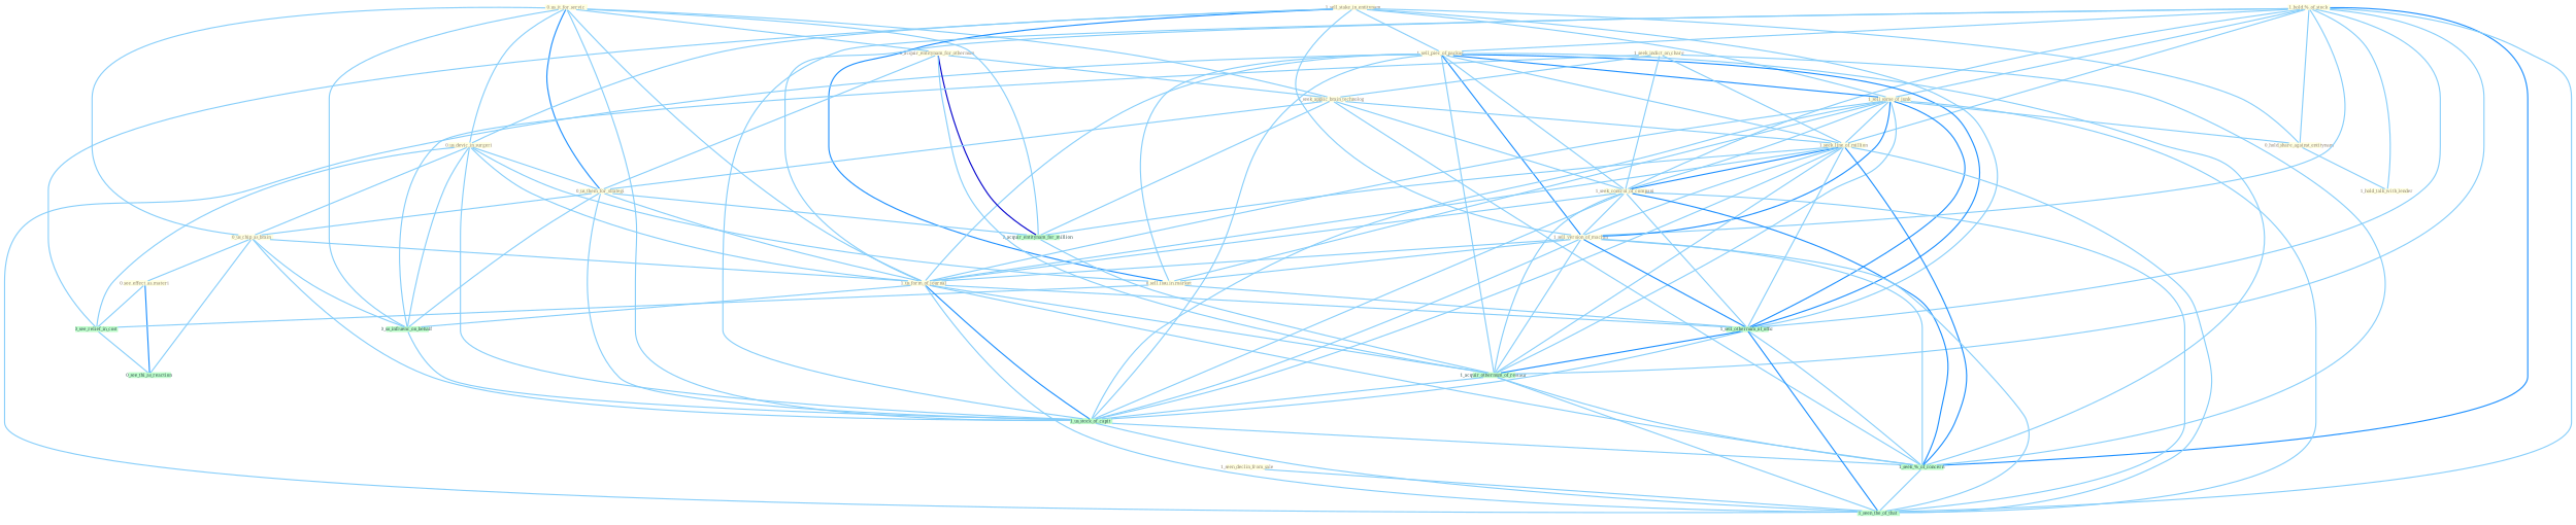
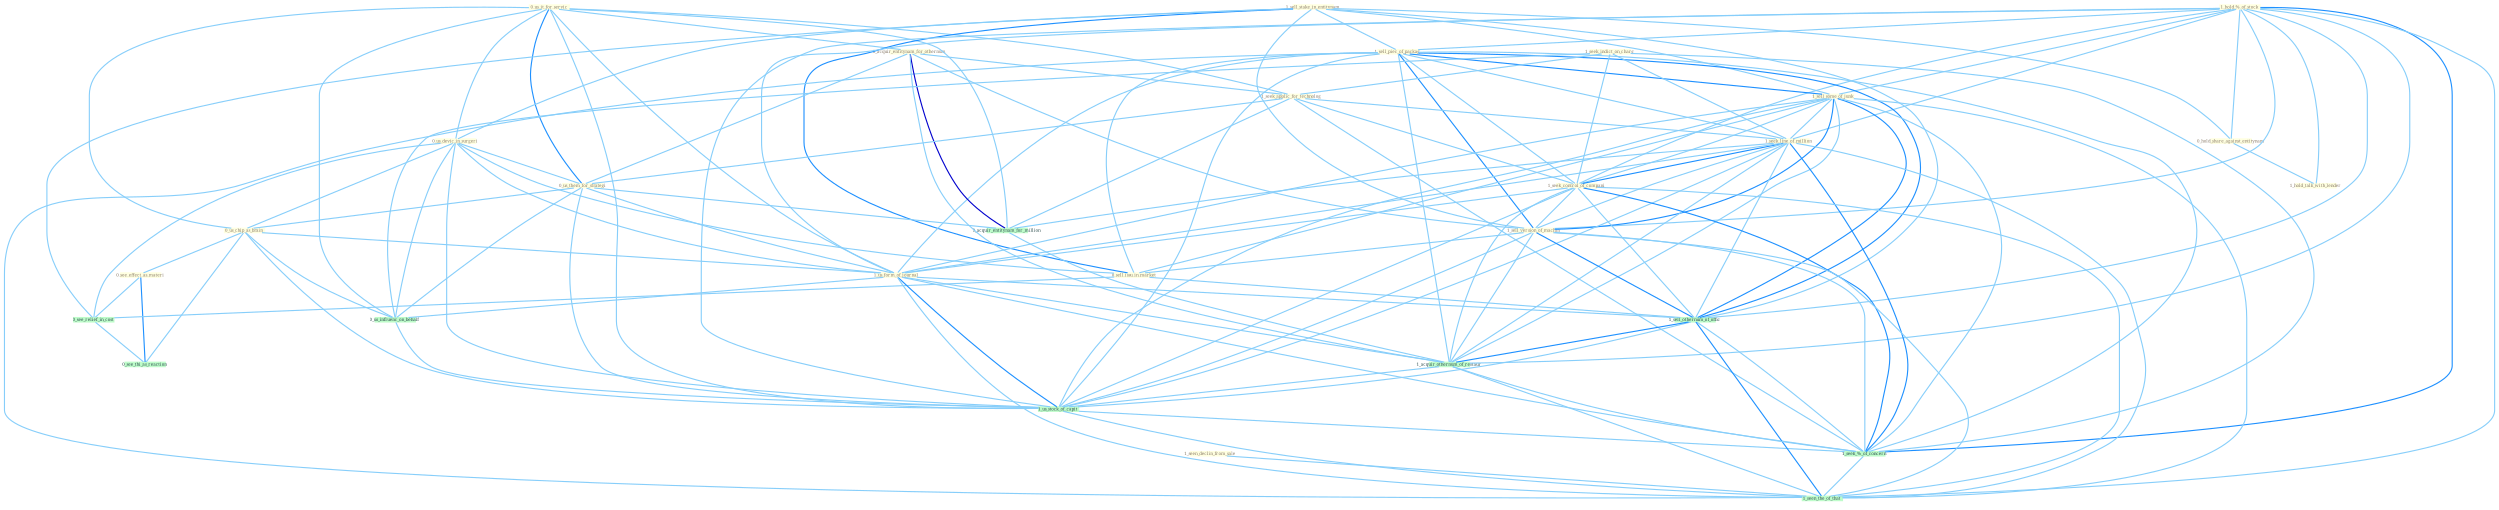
  graph {
    fontname="Noto Serif"
    node [color="#ffffe0" fixedsize=true fontcolor="#8b7d6b" fontname="Noto Serif" fontsize=4 shape=polygon style=filled]
    edge [color="#87cefa" fontname="Noto Serif" w=1]
    "0_us_it_for_servic " [height=.06 width=.5]
    "1_sell_stake_in_entitynam " [height=.06 width=.5]
    "0_us_devic_in_surgeri " [height=.06 width=.5]
    "1_hold_%_of_stock " [height=.06 width=.5]
    "1_sell_piec_of_packag " [height=.06 width=.5]
    "0_acquir_entitynam_for_othernum " [height=.06 width=.5]
    "1_seek_indict_on_charg " [height=.06 width=.5]
-   "1_seek_applic_for_technolog " [height=.06 width=.5 label="1_seek_applic_brain_technolog"]
+   "1_seek_applic_for_technolog " [height=.06 width=.5]
    "1_seen_declin_from_sale " [height=.06 width=.5]
    "1_sell_some_of_junk " [height=.06 width=.5]
    "0_us_them_for_strategi " [height=.06 width=.5]
    "1_seek_line_of_million " [height=.06 width=.5]
    "1_seek_control_of_compani " [height=.06 width=.5]
    "0_us_chip_as_brain " [height=.06 width=.5]
    "0_see_effect_as_materi " [height=.06 width=.5]
    "1_sell_version_of_machin " [height=.06 width=.5]
    "0_hold_share_against_entitynam " [height=.06 width=.5]
    "1_hold_talk_with_lender " [height=.06 width=.5]
    "0_sell_issu_in_market " [height=.06 width=.5]
    "1_us_form_of_journal " [height=.06 width=.5]
    "0_acquir_entitynam_for_million " [color="#BDFCC9" fontcolor="#2f4f4f" height=.06 width=.5]
    "0_us_influenc_on_behalf " [color="#BDFCC9" fontcolor="#2f4f4f" height=.06 width=.5]
    "1_us_stock_of_capit " [color="#BDFCC9" fontcolor="#2f4f4f" height=.06 width=.5]
    "1_sell_othernum_of_offic " [color="#BDFCC9" fontcolor="#2f4f4f" height=.06 width=.5]
    "0_see_relief_in_cost " [color="#BDFCC9" fontcolor="#2f4f4f" height=.06 width=.5]
    "1_acquir_othernum_of_restaur " [color="#BDFCC9" fontcolor="#2f4f4f" height=.06 width=.5]
    "1_seek_%_of_concern " [color="#BDFCC9" fontcolor="#2f4f4f" height=.06 width=.5]
    "1_seen_the_of_that " [color="#BDFCC9" fontcolor="#2f4f4f" height=.06 width=.5]
    "0_see_thi_as_reaction " [color="#BDFCC9" fontcolor="#2f4f4f" height=.06 width=.5]
    subgraph sub_1 {
      "0_us_it_for_servic "
      "1_sell_stake_in_entitynam "
      "0_us_devic_in_surgeri "
      "1_hold_%_of_stock "
      "1_sell_piec_of_packag "
      "0_acquir_entitynam_for_othernum "
      "1_seek_indict_on_charg "
      "1_seek_applic_for_technolog "
      "1_seen_declin_from_sale "
      "1_sell_some_of_junk "
      "0_us_them_for_strategi "
      "1_seek_line_of_million "
      "1_seek_control_of_compani "
      "0_us_chip_as_brain "
      "0_see_effect_as_materi "
      "1_sell_version_of_machin "
      "0_hold_share_against_entitynam "
      "1_hold_talk_with_lender "
      "0_sell_issu_in_market "
      "1_us_form_of_journal "
    }
    subgraph sub_2 {
    }
    "0_us_it_for_servic " -- "0_us_devic_in_surgeri "
    "0_us_it_for_servic " -- "0_acquir_entitynam_for_othernum "
    "0_us_it_for_servic " -- "1_seek_applic_for_technolog "
    "0_us_it_for_servic " -- "0_us_them_for_strategi " [color="#1e90ff" w=2]
    "0_us_it_for_servic " -- "0_us_chip_as_brain "
    "0_us_it_for_servic " -- "1_us_form_of_journal "
    "0_us_it_for_servic " -- "0_acquir_entitynam_for_million "
    "0_us_it_for_servic " -- "0_us_influenc_on_behalf "
    "0_us_it_for_servic " -- "1_us_stock_of_capit "
    "1_sell_stake_in_entitynam " -- "0_us_devic_in_surgeri "
    "1_sell_stake_in_entitynam " -- "1_sell_piec_of_packag "
    "1_sell_stake_in_entitynam " -- "1_sell_some_of_junk "
    "1_sell_stake_in_entitynam " -- "1_sell_version_of_machin "
    "1_sell_stake_in_entitynam " -- "0_hold_share_against_entitynam "
    "1_sell_stake_in_entitynam " -- "0_sell_issu_in_market " [color="#1e90ff" w=2]
    "1_sell_stake_in_entitynam " -- "1_sell_othernum_of_offic "
    "1_sell_stake_in_entitynam " -- "0_see_relief_in_cost "
    "0_us_devic_in_surgeri " -- "0_us_them_for_strategi "
    "0_us_devic_in_surgeri " -- "0_us_chip_as_brain "
    "0_us_devic_in_surgeri " -- "0_sell_issu_in_market "
    "0_us_devic_in_surgeri " -- "1_us_form_of_journal "
    "0_us_devic_in_surgeri " -- "0_us_influenc_on_behalf "
    "0_us_devic_in_surgeri " -- "1_us_stock_of_capit "
    "0_us_devic_in_surgeri " -- "0_see_relief_in_cost "
    "1_hold_%_of_stock " -- "1_sell_piec_of_packag "
    "1_hold_%_of_stock " -- "1_sell_some_of_junk "
    "1_hold_%_of_stock " -- "1_seek_line_of_million "
    "1_hold_%_of_stock " -- "1_seek_control_of_compani "
    "1_hold_%_of_stock " -- "1_sell_version_of_machin "
    "1_hold_%_of_stock " -- "0_hold_share_against_entitynam "
    "1_hold_%_of_stock " -- "1_hold_talk_with_lender "
    "1_hold_%_of_stock " -- "1_us_form_of_journal "
    "1_hold_%_of_stock " -- "1_us_stock_of_capit "
    "1_hold_%_of_stock " -- "1_sell_othernum_of_offic "
    "1_hold_%_of_stock " -- "1_acquir_othernum_of_restaur "
    "1_hold_%_of_stock " -- "1_seek_%_of_concern " [color="#1e90ff" w=2]
    "1_hold_%_of_stock " -- "1_seen_the_of_that "
    "1_sell_piec_of_packag " -- "1_sell_some_of_junk " [color="#1e90ff" w=2]
    "1_sell_piec_of_packag " -- "1_seek_line_of_million "
    "1_sell_piec_of_packag " -- "1_seek_control_of_compani "
    "1_sell_piec_of_packag " -- "1_sell_version_of_machin " [color="#1e90ff" w=2]
    "1_sell_piec_of_packag " -- "0_sell_issu_in_market "
    "1_sell_piec_of_packag " -- "1_us_form_of_journal "
    "1_sell_piec_of_packag " -- "1_us_stock_of_capit "
    "1_sell_piec_of_packag " -- "1_sell_othernum_of_offic " [color="#1e90ff" w=2]
    "1_sell_piec_of_packag " -- "1_acquir_othernum_of_restaur "
    "1_sell_piec_of_packag " -- "1_seek_%_of_concern "
    "1_sell_piec_of_packag " -- "1_seen_the_of_that "
    "0_acquir_entitynam_for_othernum " -- "1_seek_applic_for_technolog "
    "0_acquir_entitynam_for_othernum " -- "0_us_them_for_strategi "
    "0_acquir_entitynam_for_othernum " -- "0_acquir_entitynam_for_million " [color="#0000cd" w=3]
    "0_acquir_entitynam_for_othernum " -- "1_acquir_othernum_of_restaur "
    "1_seek_indict_on_charg " -- "1_seek_applic_for_technolog "
    "1_seek_indict_on_charg " -- "1_seek_line_of_million "
    "1_seek_indict_on_charg " -- "1_seek_control_of_compani "
    "1_seek_indict_on_charg " -- "0_us_influenc_on_behalf "
    "1_seek_indict_on_charg " -- "1_seek_%_of_concern "
    "1_seek_applic_for_technolog " -- "0_us_them_for_strategi "
    "1_seek_applic_for_technolog " -- "1_seek_line_of_million "
    "1_seek_applic_for_technolog " -- "1_seek_control_of_compani "
    "1_seek_applic_for_technolog " -- "0_acquir_entitynam_for_million "
    "1_seek_applic_for_technolog " -- "1_seek_%_of_concern "
    "1_seen_declin_from_sale " -- "1_seen_the_of_that "
    "1_sell_some_of_junk " -- "1_seek_line_of_million "
    "1_sell_some_of_junk " -- "1_seek_control_of_compani "
    "1_sell_some_of_junk " -- "1_sell_version_of_machin " [color="#1e90ff" w=2]
    "1_sell_some_of_junk " -- "0_sell_issu_in_market "
    "1_sell_some_of_junk " -- "1_us_form_of_journal "
    "1_sell_some_of_junk " -- "1_us_stock_of_capit "
    "1_sell_some_of_junk " -- "1_sell_othernum_of_offic " [color="#1e90ff" w=2]
    "1_sell_some_of_junk " -- "1_acquir_othernum_of_restaur "
-   "1_sell_some_of_junk " -- "0_hold_share_against_entitynam "
+   "1_sell_some_of_junk " -- "1_seek_%_of_concern "
    "1_sell_some_of_junk " -- "1_seen_the_of_that "
    "0_us_them_for_strategi " -- "0_us_chip_as_brain "
    "0_us_them_for_strategi " -- "1_us_form_of_journal "
    "0_us_them_for_strategi " -- "0_acquir_entitynam_for_million "
    "0_us_them_for_strategi " -- "0_us_influenc_on_behalf "
    "0_us_them_for_strategi " -- "1_us_stock_of_capit "
    "1_seek_line_of_million " -- "1_seek_control_of_compani " [color="#1e90ff" w=2]
    "1_seek_line_of_million " -- "1_sell_version_of_machin "
    "1_seek_line_of_million " -- "1_us_form_of_journal "
    "1_seek_line_of_million " -- "0_acquir_entitynam_for_million "
    "1_seek_line_of_million " -- "1_us_stock_of_capit "
    "1_seek_line_of_million " -- "1_sell_othernum_of_offic "
    "1_seek_line_of_million " -- "1_acquir_othernum_of_restaur "
    "1_seek_line_of_million " -- "1_seek_%_of_concern " [color="#1e90ff" w=2]
    "1_seek_line_of_million " -- "1_seen_the_of_that "
    "1_seek_control_of_compani " -- "1_sell_version_of_machin "
    "1_seek_control_of_compani " -- "1_us_form_of_journal "
    "1_seek_control_of_compani " -- "1_us_stock_of_capit "
    "1_seek_control_of_compani " -- "1_sell_othernum_of_offic "
    "1_seek_control_of_compani " -- "1_acquir_othernum_of_restaur "
    "1_seek_control_of_compani " -- "1_seek_%_of_concern " [color="#1e90ff" w=2]
    "1_seek_control_of_compani " -- "1_seen_the_of_that "
    "0_us_chip_as_brain " -- "0_see_effect_as_materi "
    "0_us_chip_as_brain " -- "1_us_form_of_journal "
    "0_us_chip_as_brain " -- "0_us_influenc_on_behalf "
    "0_us_chip_as_brain " -- "1_us_stock_of_capit "
    "0_us_chip_as_brain " -- "0_see_thi_as_reaction "
    "0_see_effect_as_materi " -- "0_see_relief_in_cost "
    "0_see_effect_as_materi " -- "0_see_thi_as_reaction " [color="#1e90ff" w=2]
    "1_sell_version_of_machin " -- "0_sell_issu_in_market "
-   "1_sell_version_of_machin " -- "1_us_form_of_journal "
+   "1_sell_version_of_machin " -- "0_acquir_entitynam_for_othernum "
    "1_sell_version_of_machin " -- "1_us_stock_of_capit "
    "1_sell_version_of_machin " -- "1_sell_othernum_of_offic " [color="#1e90ff" w=2]
    "1_sell_version_of_machin " -- "1_acquir_othernum_of_restaur "
    "1_sell_version_of_machin " -- "1_seek_%_of_concern "
    "1_sell_version_of_machin " -- "1_seen_the_of_that "
    "0_hold_share_against_entitynam " -- "1_hold_talk_with_lender "
    "0_sell_issu_in_market " -- "1_sell_othernum_of_offic "
    "0_sell_issu_in_market " -- "0_see_relief_in_cost "
    "1_us_form_of_journal " -- "0_us_influenc_on_behalf "
    "1_us_form_of_journal " -- "1_us_stock_of_capit " [color="#1e90ff" w=2]
    "1_us_form_of_journal " -- "1_sell_othernum_of_offic "
    "1_us_form_of_journal " -- "1_acquir_othernum_of_restaur "
    "1_us_form_of_journal " -- "1_seek_%_of_concern "
    "1_us_form_of_journal " -- "1_seen_the_of_that "
    "0_acquir_entitynam_for_million " -- "1_acquir_othernum_of_restaur "
    "0_us_influenc_on_behalf " -- "1_us_stock_of_capit "
    "1_us_stock_of_capit " -- "1_seek_%_of_concern "
    "1_us_stock_of_capit " -- "1_seen_the_of_that "
    "1_sell_othernum_of_offic " -- "1_us_stock_of_capit "
    "1_sell_othernum_of_offic " -- "1_acquir_othernum_of_restaur " [color="#1e90ff" w=2]
    "1_sell_othernum_of_offic " -- "1_seek_%_of_concern "
    "1_sell_othernum_of_offic " -- "1_seen_the_of_that " [color="#1e90ff"]
    "0_see_relief_in_cost " -- "0_see_thi_as_reaction "
    "1_acquir_othernum_of_restaur " -- "1_us_stock_of_capit "
    "1_acquir_othernum_of_restaur " -- "1_seek_%_of_concern "
    "1_acquir_othernum_of_restaur " -- "1_seen_the_of_that "
    "1_seek_%_of_concern " -- "1_seen_the_of_that "
  }
